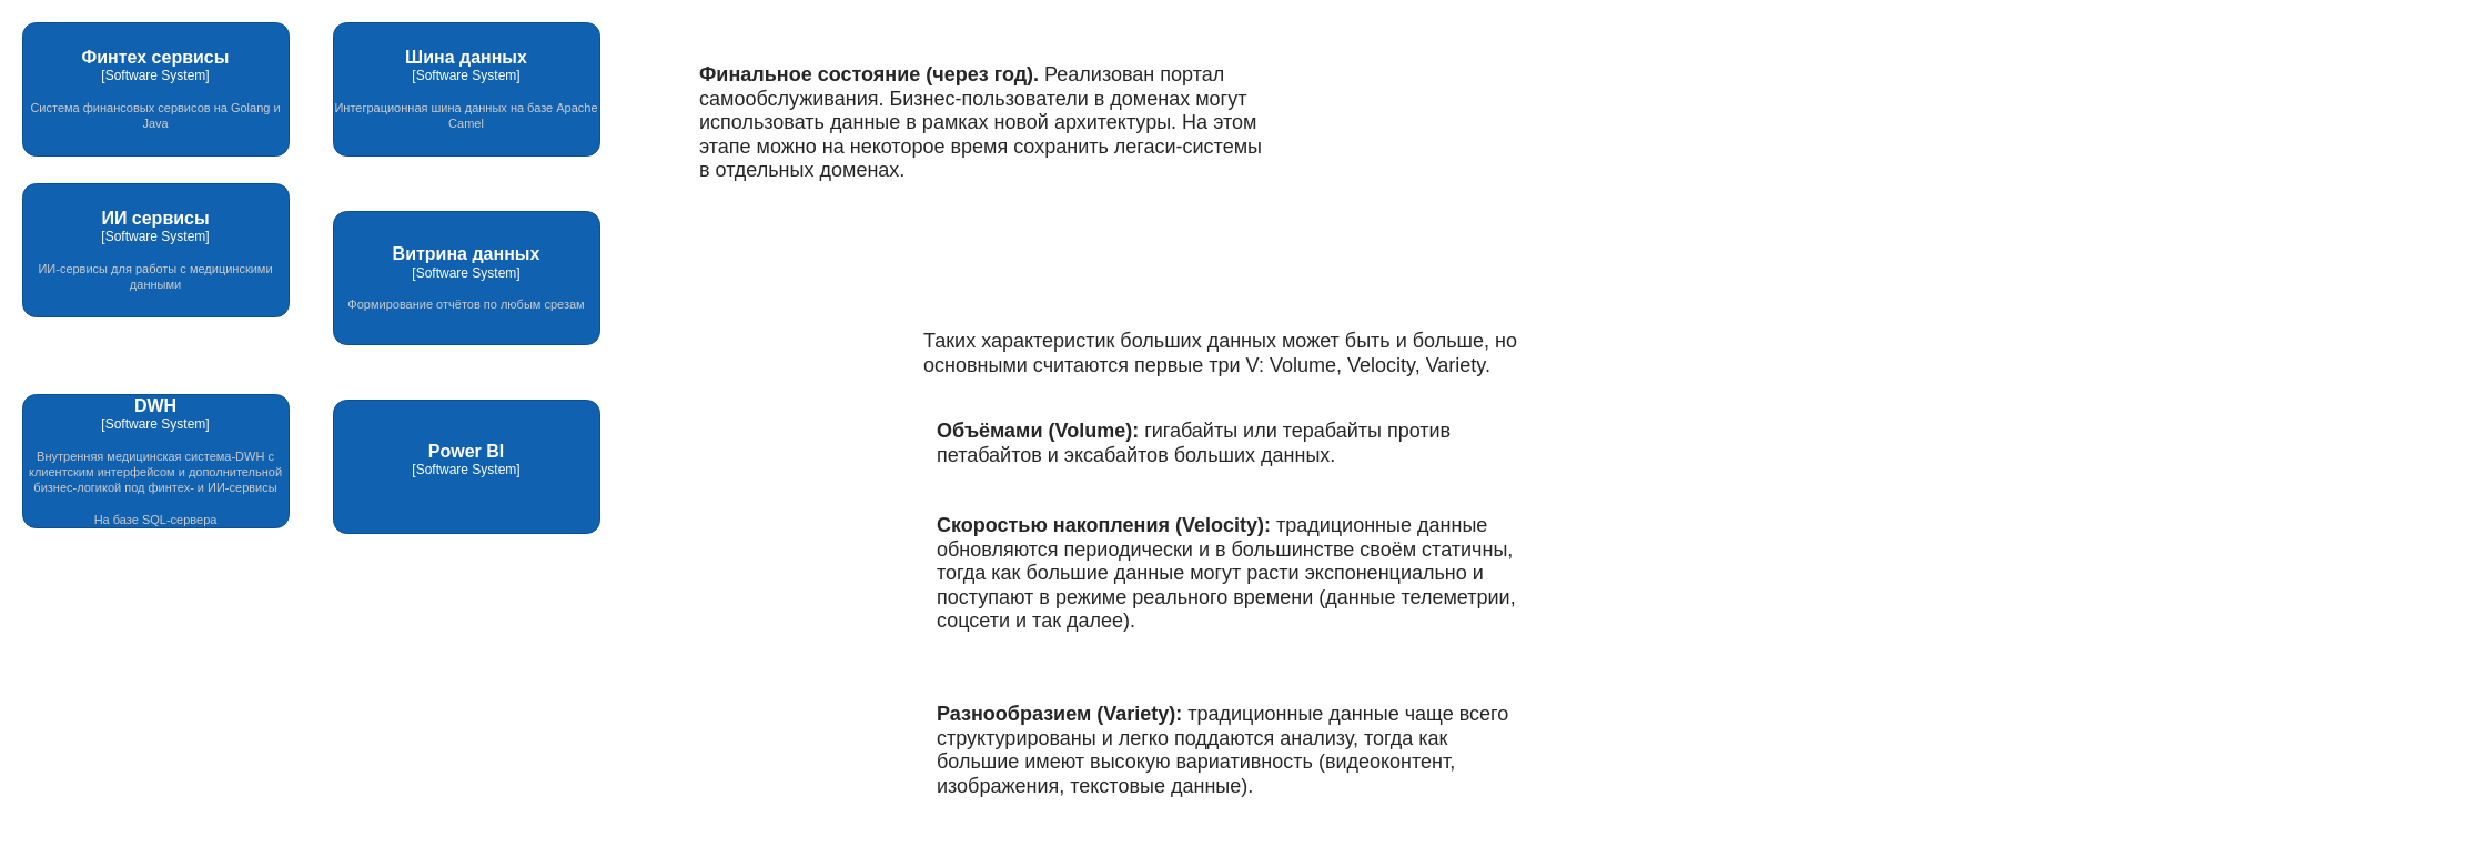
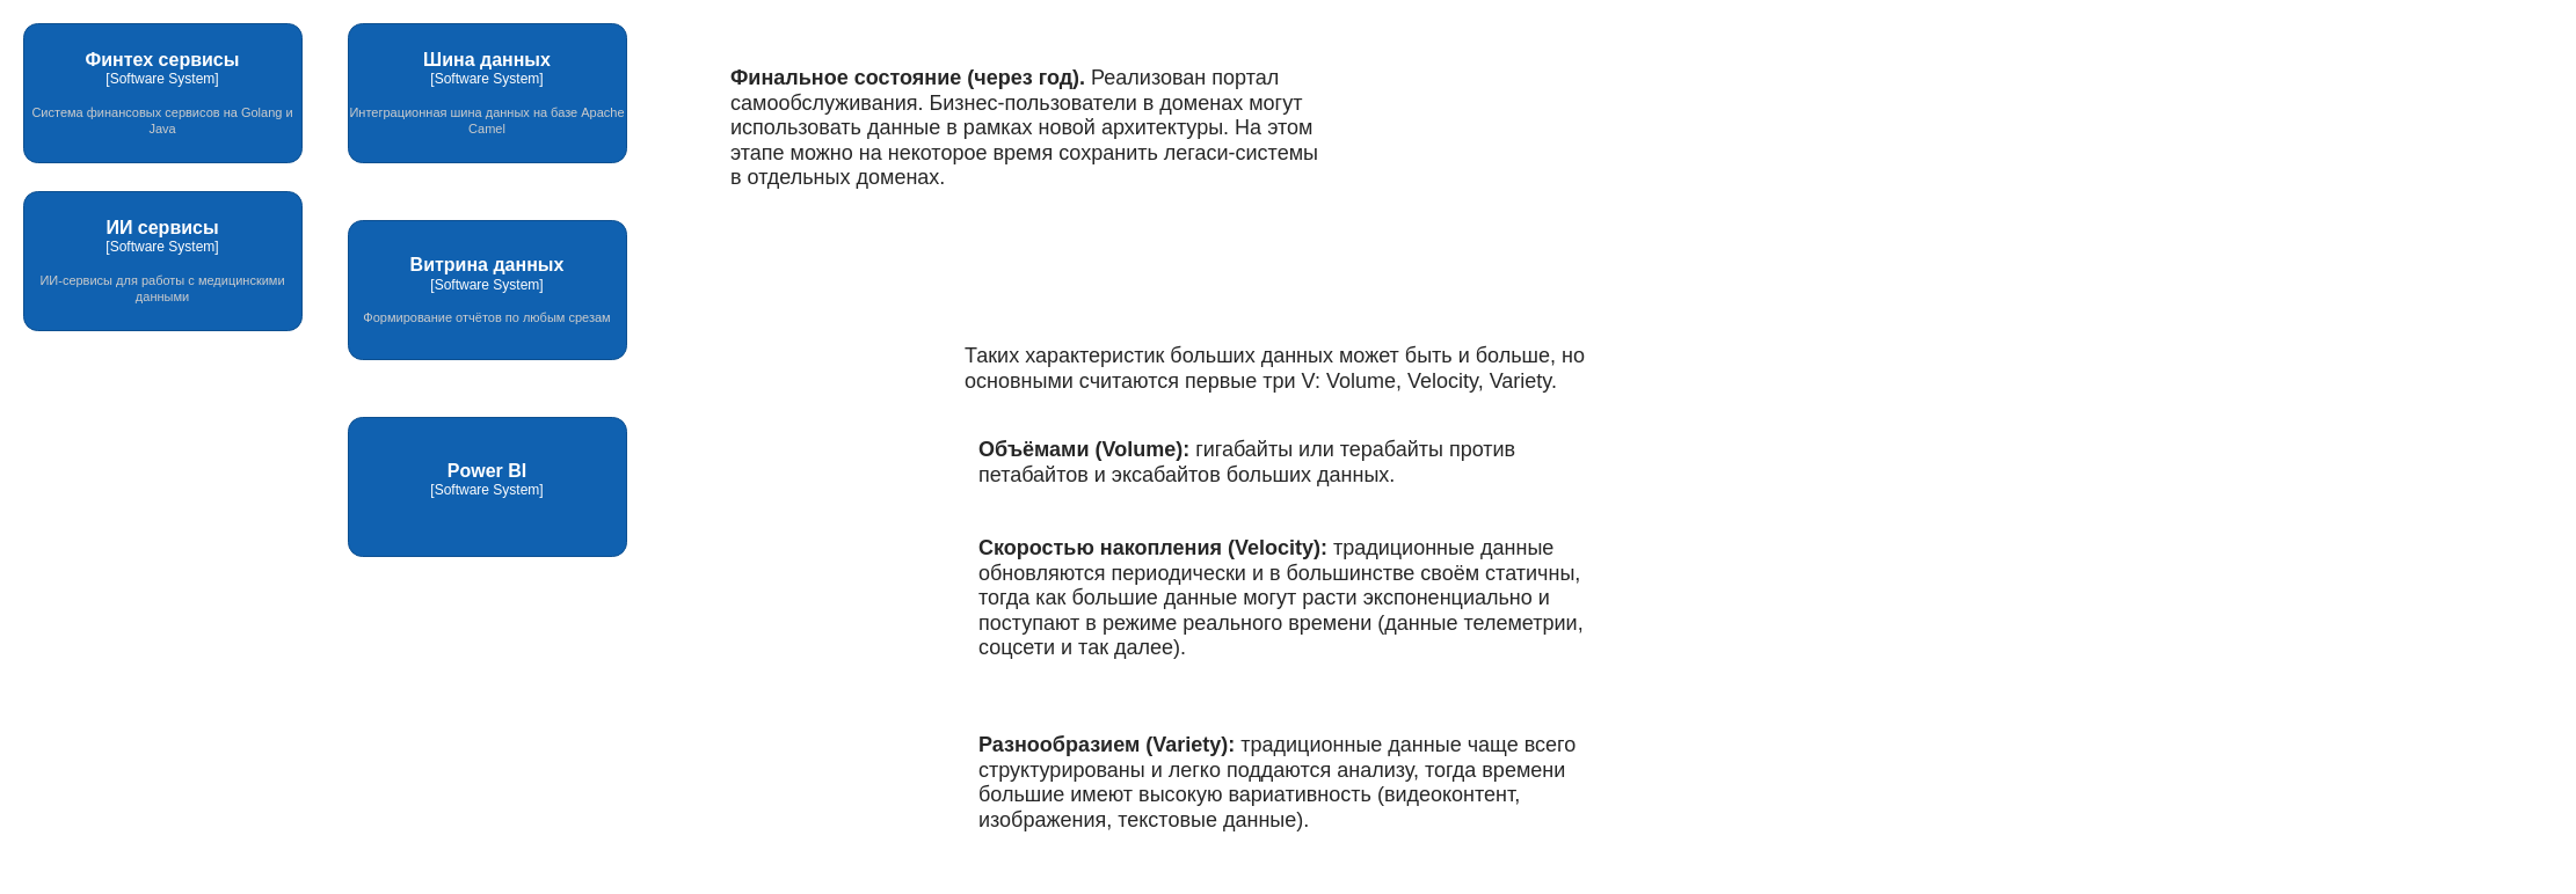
  <mxCell id="0" />
  <mxCell id="1" parent="0" />
  <mxCell id="2" value="&lt;font style=&quot;font-size: 16px&quot;&gt;&lt;b&gt;Витрина данных&lt;/b&gt;&lt;/font&gt;&lt;div&gt;[Software System]&lt;/div&gt;&lt;br&gt;&lt;div&gt;&lt;font style=&quot;font-size: 11px&quot;&gt;&lt;font color=&quot;#cccccc&quot;&gt;Формирование  отчётов по любым срезам&lt;/font&gt;&lt;/div&gt;" style="rounded=1;whiteSpace=wrap;html=1;labelBackgroundColor=none;fillColor=#1061B0;fontColor=#ffffff;align=center;arcSize=10;strokeColor=#0D5091;metaEdit=1;resizable=0;points=[[0.25,0,0],[0.5,0,0],[0.75,0,0],[1,0.25,0],[1,0.5,0],[1,0.75,0],[0.75,1,0],[0.5,1,0],[0.25,1,0],[0,0.75,0],[0,0.5,0],[0,0.25,0]];" parent="1" vertex="1"><mxGeometry x="300" y="190" width="240" height="120" as="geometry" /></mxCell>
  <mxCell id="3" value="&lt;font style=&quot;font-size: 16px&quot;&gt;&lt;b&gt;Финтех сервисы&lt;/b&gt;&lt;/font&gt;&lt;div&gt;[Software System]&lt;/div&gt;&lt;br&gt;&lt;div&gt;&lt;font style=&quot;font-size: 11px&quot;&gt;&lt;font color=&quot;#cccccc&quot;&gt;Система финансовых сервисов на Golang и Java&lt;/font&gt;&lt;/div&gt;" style="rounded=1;whiteSpace=wrap;html=1;labelBackgroundColor=none;fillColor=#1061B0;fontColor=#ffffff;align=center;arcSize=10;strokeColor=#0D5091;metaEdit=1;resizable=0;points=[[0.25,0,0],[0.5,0,0],[0.75,0,0],[1,0.25,0],[1,0.5,0],[1,0.75,0],[0.75,1,0],[0.5,1,0],[0.25,1,0],[0,0.75,0],[0,0.5,0],[0,0.25,0]];" parent="1" vertex="1"><mxGeometry x="20" y="20" width="240" height="120" as="geometry" /></mxCell>
- <mxCell id="4" value="&lt;font style=&quot;font-size: 16px&quot;&gt;&lt;b&gt;DWH&lt;/b&gt;&lt;/font&gt;&lt;div&gt;[Software System]&lt;/div&gt;&lt;br&gt;&lt;div&gt;&lt;font style=&quot;font-size: 11px&quot;&gt;&lt;font color=&quot;#cccccc&quot;&gt;Внутренняя медицинская система-DWH с клиентским интерфейсом и дополнительной бизнес-логикой под финтех- и ИИ-сервисы&#10;&#10;На базе SQL-сервера&lt;/font&gt;&lt;/div&gt;" style="rounded=1;whiteSpace=wrap;html=1;labelBackgroundColor=none;fillColor=#1061B0;fontColor=#ffffff;align=center;arcSize=10;strokeColor=#0D5091;metaEdit=1;resizable=0;points=[[0.25,0,0],[0.5,0,0],[0.75,0,0],[1,0.25,0],[1,0.5,0],[1,0.75,0],[0.75,1,0],[0.5,1,0],[0.25,1,0],[0,0.75,0],[0,0.5,0],[0,0.25,0]];" parent="1" vertex="1"><mxGeometry x="20" y="355" width="240" height="120" as="geometry" /></mxCell>
  <mxCell id="5" value="&lt;font style=&quot;font-size: 16px&quot;&gt;&lt;b&gt;ИИ сервисы&lt;/b&gt;&lt;/font&gt;&lt;div&gt;[Software System]&lt;/div&gt;&lt;br&gt;&lt;div&gt;&lt;font style=&quot;font-size: 11px&quot;&gt;&lt;font color=&quot;#cccccc&quot;&gt;ИИ-сервисы для работы с медицинскими данными&lt;/font&gt;&lt;/div&gt;" style="rounded=1;whiteSpace=wrap;html=1;labelBackgroundColor=none;fillColor=#1061B0;fontColor=#ffffff;align=center;arcSize=10;strokeColor=#0D5091;metaEdit=1;resizable=0;points=[[0.25,0,0],[0.5,0,0],[0.75,0,0],[1,0.25,0],[1,0.5,0],[1,0.75,0],[0.75,1,0],[0.5,1,0],[0.25,1,0],[0,0.75,0],[0,0.5,0],[0,0.25,0]];" parent="1" vertex="1"><mxGeometry x="20" y="165" width="240" height="120" as="geometry" /></mxCell>
  <mxCell id="6" value="&lt;font style=&quot;font-size: 16px&quot;&gt;&lt;b&gt;Шина данных&lt;/b&gt;&lt;/font&gt;&lt;div&gt;[Software System]&lt;/div&gt;&lt;br&gt;&lt;div&gt;&lt;font style=&quot;font-size: 11px&quot;&gt;&lt;font color=&quot;#cccccc&quot;&gt;Интеграционная шина данных на базе Apache Camel&lt;/font&gt;&lt;/div&gt;" style="rounded=1;whiteSpace=wrap;html=1;labelBackgroundColor=none;fillColor=#1061B0;fontColor=#ffffff;align=center;arcSize=10;strokeColor=#0D5091;metaEdit=1;resizable=0;points=[[0.25,0,0],[0.5,0,0],[0.75,0,0],[1,0.25,0],[1,0.5,0],[1,0.75,0],[0.75,1,0],[0.5,1,0],[0.25,1,0],[0,0.75,0],[0,0.5,0],[0,0.25,0]];" parent="1" vertex="1"><mxGeometry x="300" y="20" width="240" height="120" as="geometry" /></mxCell>
  <mxCell id="7" value="&lt;font style=&quot;font-size: 16px&quot;&gt;&lt;b&gt;Power BI&lt;/b&gt;&lt;/font&gt;&lt;div&gt;[Software System]&lt;/div&gt;&lt;br&gt;&lt;div&gt;&lt;font style=&quot;font-size: 11px&quot;&gt;&lt;font color=&quot;#cccccc&quot;&gt;&lt;/font&gt;&lt;/div&gt;" style="rounded=1;whiteSpace=wrap;html=1;labelBackgroundColor=none;fillColor=#1061B0;fontColor=#ffffff;align=center;arcSize=10;strokeColor=#0D5091;metaEdit=1;resizable=0;points=[[0.25,0,0],[0.5,0,0],[0.75,0,0],[1,0.25,0],[1,0.5,0],[1,0.75,0],[0.75,1,0],[0.5,1,0],[0.25,1,0],[0,0.75,0],[0,0.5,0],[0,0.25,0]];" parent="1" vertex="1"><mxGeometry x="300" y="360" width="240" height="120" as="geometry" /></mxCell>
  <mxCell id="8" value="&lt;ul style=&quot;box-sizing: inherit; margin: var(--size-400, calc(var(--base-unit, calc(1rem * var(--base-ratio, 1))) * 1.25)) 0 0 var(--size-300, var(--base-unit, calc(1rem * var(--base-ratio, 1)))); padding: 0 0 0 var(--size-700, calc(var(--base-unit, calc(1rem * var(--base-ratio, 1))) * 2)); list-style: none; color: rgba(0, 0, 0, 0.85); font-family: &amp;quot;YS Text&amp;quot;, sans-serif; font-size: 18px; font-style: normal; font-variant-ligatures: normal; font-variant-caps: normal; font-weight: 400; letter-spacing: normal; orphans: 2; text-align: start; text-indent: 0px; text-transform: none; widows: 2; word-spacing: 0px; -webkit-text-stroke-width: 0px; background-color: rgb(255, 255, 255); text-decoration-thickness: initial; text-decoration-style: initial; text-decoration-color: initial;&quot;&gt;&lt;li style=&quot;box-sizing: inherit; position: relative;&quot;&gt;&lt;strong style=&quot;box-sizing: inherit;&quot;&gt;Финальное состояние (через год).&lt;/strong&gt; Реализован портал самообслуживания. Бизнес-пользователи в доменах могут использовать данные в рамках новой архитектуры. На этом этапе можно на некоторое время сохранить легаси-системы в отдельных доменах.&lt;/li&gt;&lt;/ul&gt;" style="text;whiteSpace=wrap;html=1;" parent="1" vertex="1"><mxGeometry x="580" y="30" width="560" height="150" as="geometry" /></mxCell>
  <mxCell id="9" value="&lt;span style=&quot;color: rgba(0, 0, 0, 0.85); font-family: &amp;quot;YS Text&amp;quot;, sans-serif; font-size: 18px; font-style: normal; font-variant-ligatures: normal; font-variant-caps: normal; font-weight: 400; letter-spacing: normal; orphans: 2; text-align: start; text-indent: 0px; text-transform: none; widows: 2; word-spacing: 0px; -webkit-text-stroke-width: 0px; background-color: rgb(255, 255, 255); text-decoration-thickness: initial; text-decoration-style: initial; text-decoration-color: initial; float: none; display: inline !important;&quot;&gt;Таких характеристик больших данных может быть и больше, но основными считаются первые три V: Volume, Velocity, Variety.&lt;/span&gt;" style="text;whiteSpace=wrap;html=1;" parent="1" vertex="1"><mxGeometry x="830" y="290" width="560" height="90" as="geometry" /></mxCell>
  <mxCell id="10" value="&lt;ul style=&quot;box-sizing: inherit; margin-top: var(--size-300, var(--base-unit, calc(1rem * var(--base-ratio, 1)))); padding: 0 0 0 var(--size-700, calc(var(--base-unit, calc(1rem * var(--base-ratio, 1))) * 2)); list-style: none; color: rgba(0, 0, 0, 0.85); font-family: &amp;quot;YS Text&amp;quot;, sans-serif; font-size: 18px; font-style: normal; font-variant-ligatures: normal; font-variant-caps: normal; font-weight: 400; letter-spacing: normal; orphans: 2; text-align: start; text-indent: 0px; text-transform: none; widows: 2; word-spacing: 0px; -webkit-text-stroke-width: 0px; background-color: rgb(255, 255, 255); text-decoration-thickness: initial; text-decoration-style: initial; text-decoration-color: initial;&quot;&gt;&lt;li style=&quot;box-sizing: inherit; position: relative; margin: 0 0 var(--size-100, calc(var(--base-unit, calc(1rem * var(--base-ratio, 1))) * 0.5));&quot;&gt;&lt;strong style=&quot;box-sizing: inherit;&quot;&gt;Объёмами (Volume):&lt;/strong&gt; гигабайты или терабайты против петабайтов и эксабайтов больших данных.&lt;/li&gt;&lt;/ul&gt;" style="text;whiteSpace=wrap;html=1;fontColor=#330000;" parent="1" vertex="1"><mxGeometry x="810" y="355" width="560" height="100" as="geometry" /></mxCell>
  <mxCell id="11" value="&lt;ul style=&quot;box-sizing: inherit; margin-top: var(--size-300, var(--base-unit, calc(1rem * var(--base-ratio, 1)))); padding: 0 0 0 var(--size-700, calc(var(--base-unit, calc(1rem * var(--base-ratio, 1))) * 2)); list-style: none; color: rgba(0, 0, 0, 0.85); font-family: &amp;quot;YS Text&amp;quot;, sans-serif; font-size: 18px; font-style: normal; font-variant-ligatures: normal; font-variant-caps: normal; font-weight: 400; letter-spacing: normal; orphans: 2; text-align: start; text-indent: 0px; text-transform: none; widows: 2; word-spacing: 0px; -webkit-text-stroke-width: 0px; background-color: rgb(255, 255, 255); text-decoration-thickness: initial; text-decoration-style: initial; text-decoration-color: initial;&quot;&gt;&lt;li style=&quot;box-sizing: inherit; position: relative; margin: 0 0 var(--size-100, calc(var(--base-unit, calc(1rem * var(--base-ratio, 1))) * 0.5));&quot;&gt;&lt;strong style=&quot;box-sizing: inherit;&quot;&gt;Скоростью накопления (Velocity):&lt;/strong&gt; традиционные данные обновляются периодически и в большинстве своём статичны, тогда как большие данные могут расти экспоненциально и поступают в режиме реального времени (данные телеметрии, соцсети и так далее).&lt;/li&gt;&lt;/ul&gt;" style="text;whiteSpace=wrap;html=1;fontColor=#330000;" parent="1" vertex="1"><mxGeometry x="810" y="440" width="560" height="170" as="geometry" /></mxCell>
- <mxCell id="12" value="&lt;ul style=&quot;box-sizing: inherit; margin-top: var(--size-300, var(--base-unit, calc(1rem * var(--base-ratio, 1)))); padding: 0 0 0 var(--size-700, calc(var(--base-unit, calc(1rem * var(--base-ratio, 1))) * 2)); list-style: none; color: rgba(0, 0, 0, 0.85); font-family: &amp;quot;YS Text&amp;quot;, sans-serif; font-size: 18px; font-style: normal; font-variant-ligatures: normal; font-variant-caps: normal; font-weight: 400; letter-spacing: normal; orphans: 2; text-align: start; text-indent: 0px; text-transform: none; widows: 2; word-spacing: 0px; -webkit-text-stroke-width: 0px; background-color: rgb(255, 255, 255); text-decoration-thickness: initial; text-decoration-style: initial; text-decoration-color: initial;&quot;&gt;&lt;li style=&quot;box-sizing: inherit; position: relative; margin: 0 0 var(--size-100, calc(var(--base-unit, calc(1rem * var(--base-ratio, 1))) * 0.5));&quot;&gt;&lt;strong style=&quot;box-sizing: inherit;&quot;&gt;Разнообразием (Variety):&lt;/strong&gt; традиционные данные чаще всего структурированы и легко поддаются анализу, тогда как большие имеют высокую вариативность (видеоконтент, изображения, текстовые данные).&lt;/li&gt;&lt;/ul&gt;" style="text;whiteSpace=wrap;html=1;fontColor=#330000;" parent="1" vertex="1"><mxGeometry x="810" y="610" width="560" height="140" as="geometry" /></mxCell>
+ <mxCell id="12" value="&lt;ul style=&quot;box-sizing: inherit; margin-top: var(--size-300, var(--base-unit, calc(1rem * var(--base-ratio, 1)))); padding: 0 0 0 var(--size-700, calc(var(--base-unit, calc(1rem * var(--base-ratio, 1))) * 2)); list-style: none; color: rgba(0, 0, 0, 0.85); font-family: &amp;quot;YS Text&amp;quot;, sans-serif; font-size: 18px; font-style: normal; font-variant-ligatures: normal; font-variant-caps: normal; font-weight: 400; letter-spacing: normal; orphans: 2; text-align: start; text-indent: 0px; text-transform: none; widows: 2; word-spacing: 0px; -webkit-text-stroke-width: 0px; background-color: rgb(255, 255, 255); text-decoration-thickness: initial; text-decoration-style: initial; text-decoration-color: initial;&quot;&gt;&lt;li style=&quot;box-sizing: inherit; position: relative; margin: 0 0 var(--size-100, calc(var(--base-unit, calc(1rem * var(--base-ratio, 1))) * 0.5));&quot;&gt;&lt;strong style=&quot;box-sizing: inherit;&quot;&gt;Разнообразием (Variety):&lt;/strong&gt; традиционные данные чаще всего структурированы и легко поддаются анализу, тогда времени большие имеют высокую вариативность (видеоконтент, изображения, текстовые данные).&lt;/li&gt;&lt;/ul&gt;" style="text;whiteSpace=wrap;html=1;fontColor=#330000;" parent="1" vertex="1"><mxGeometry x="810" y="610" width="560" height="140" as="geometry" /></mxCell>
  <mxCell id="13" value="" style="shape=image;verticalLabelPosition=bottom;labelBackgroundColor=default;verticalAlign=top;aspect=fixed;imageAspect=0;image=https://pictures.s3.yandex.net/resources/image_15_1734363718.png;" parent="1" vertex="1"><mxGeometry x="1420" y="310" width="780" height="403.5" as="geometry" /></mxCell>
